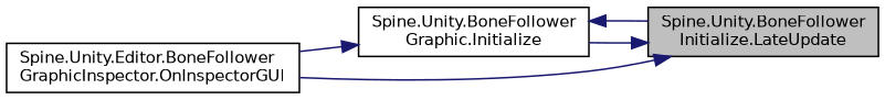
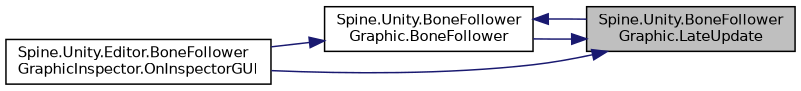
  digraph {
    rankdir=RL
    node [color=black fillcolor=white fontname=Helvetica fontsize=10 shape=record style=filled]
    edge [color=midnightblue dir=back fontname=Helvetica fontsize=10 labelfontname=Helvetica labelfontsize=10 style=solid]
-   n1 [fillcolor=grey75 fontcolor=black height=0.2 label="Spine.Unity.BoneFollower\lInitialize.LateUpdate" width=0.4]
-   n2 [height=0.2 label="Spine.Unity.BoneFollower\lGraphic.Initialize" width=0.4]
+   n1 [fillcolor=grey75 fontcolor=black height=0.2 label="Spine.Unity.BoneFollower\lGraphic.LateUpdate" width=0.4]
+   n2 [height=0.2 label="Spine.Unity.BoneFollower\lGraphic.BoneFollower" width=0.4]
    n3 [height=0.2 label="Spine.Unity.Editor.BoneFollower\lGraphicInspector.OnInspectorGUI" width=0.4]
    n1 -> n2
    n1 -> n3
    n2 -> n1
    n2 -> n3
  }
